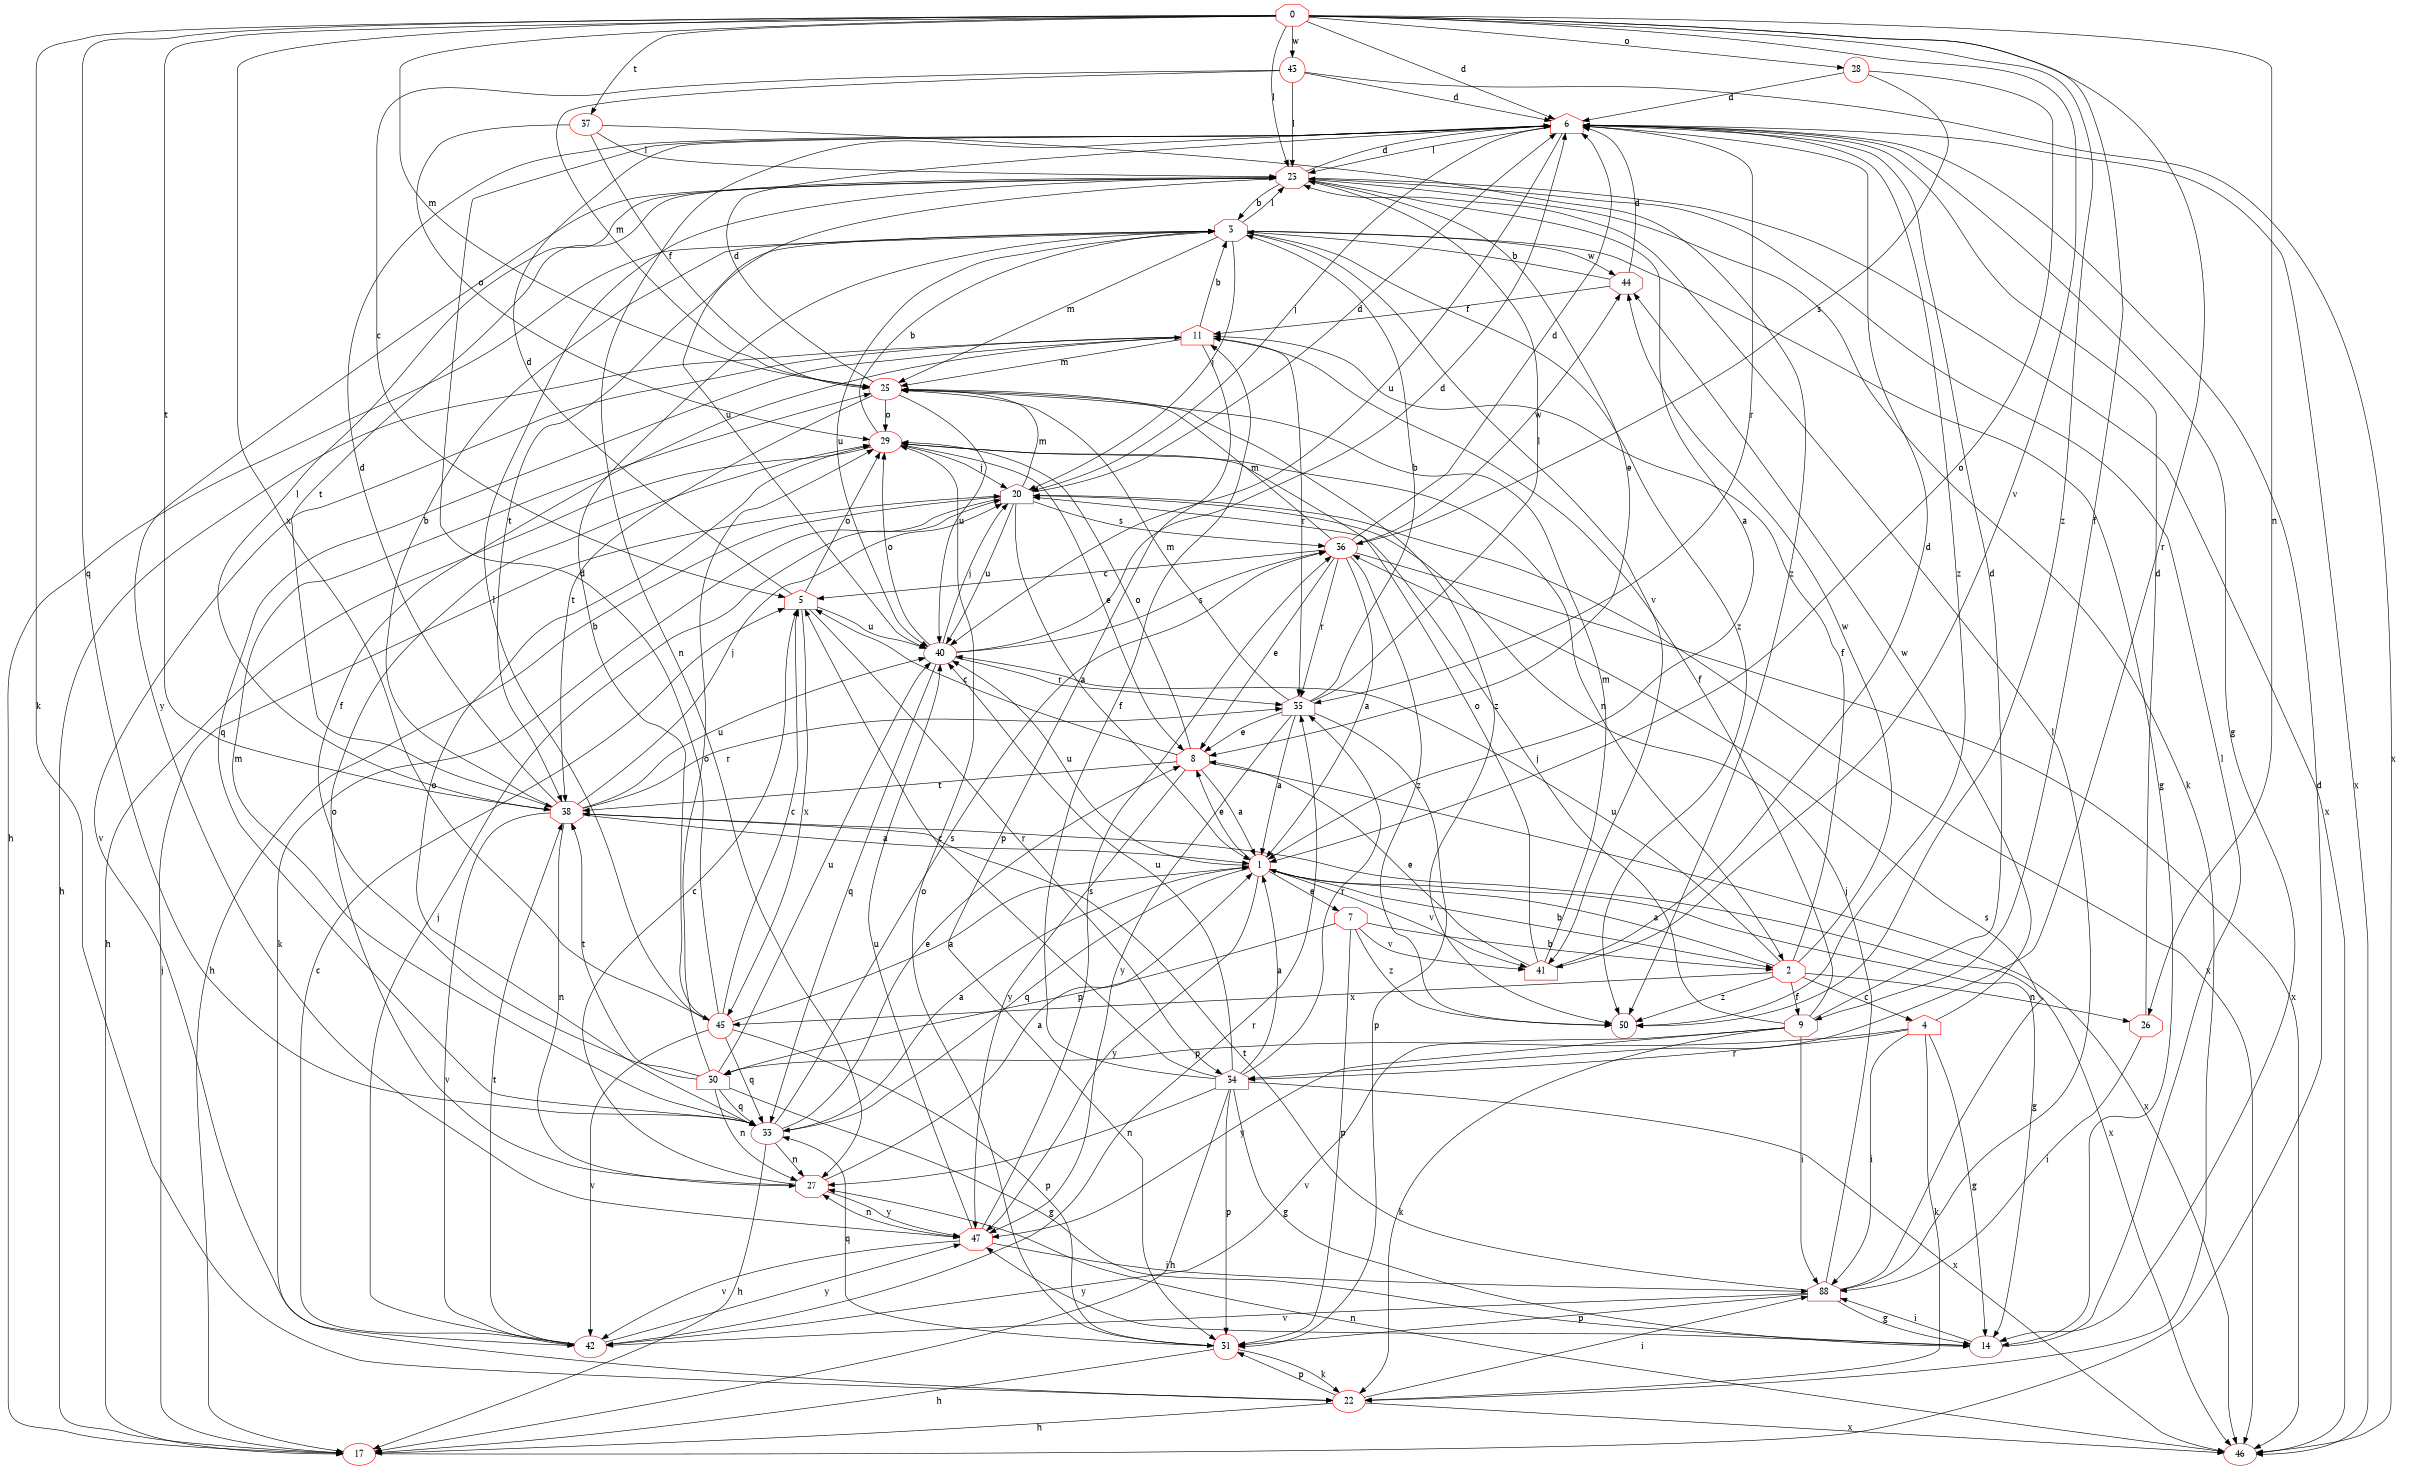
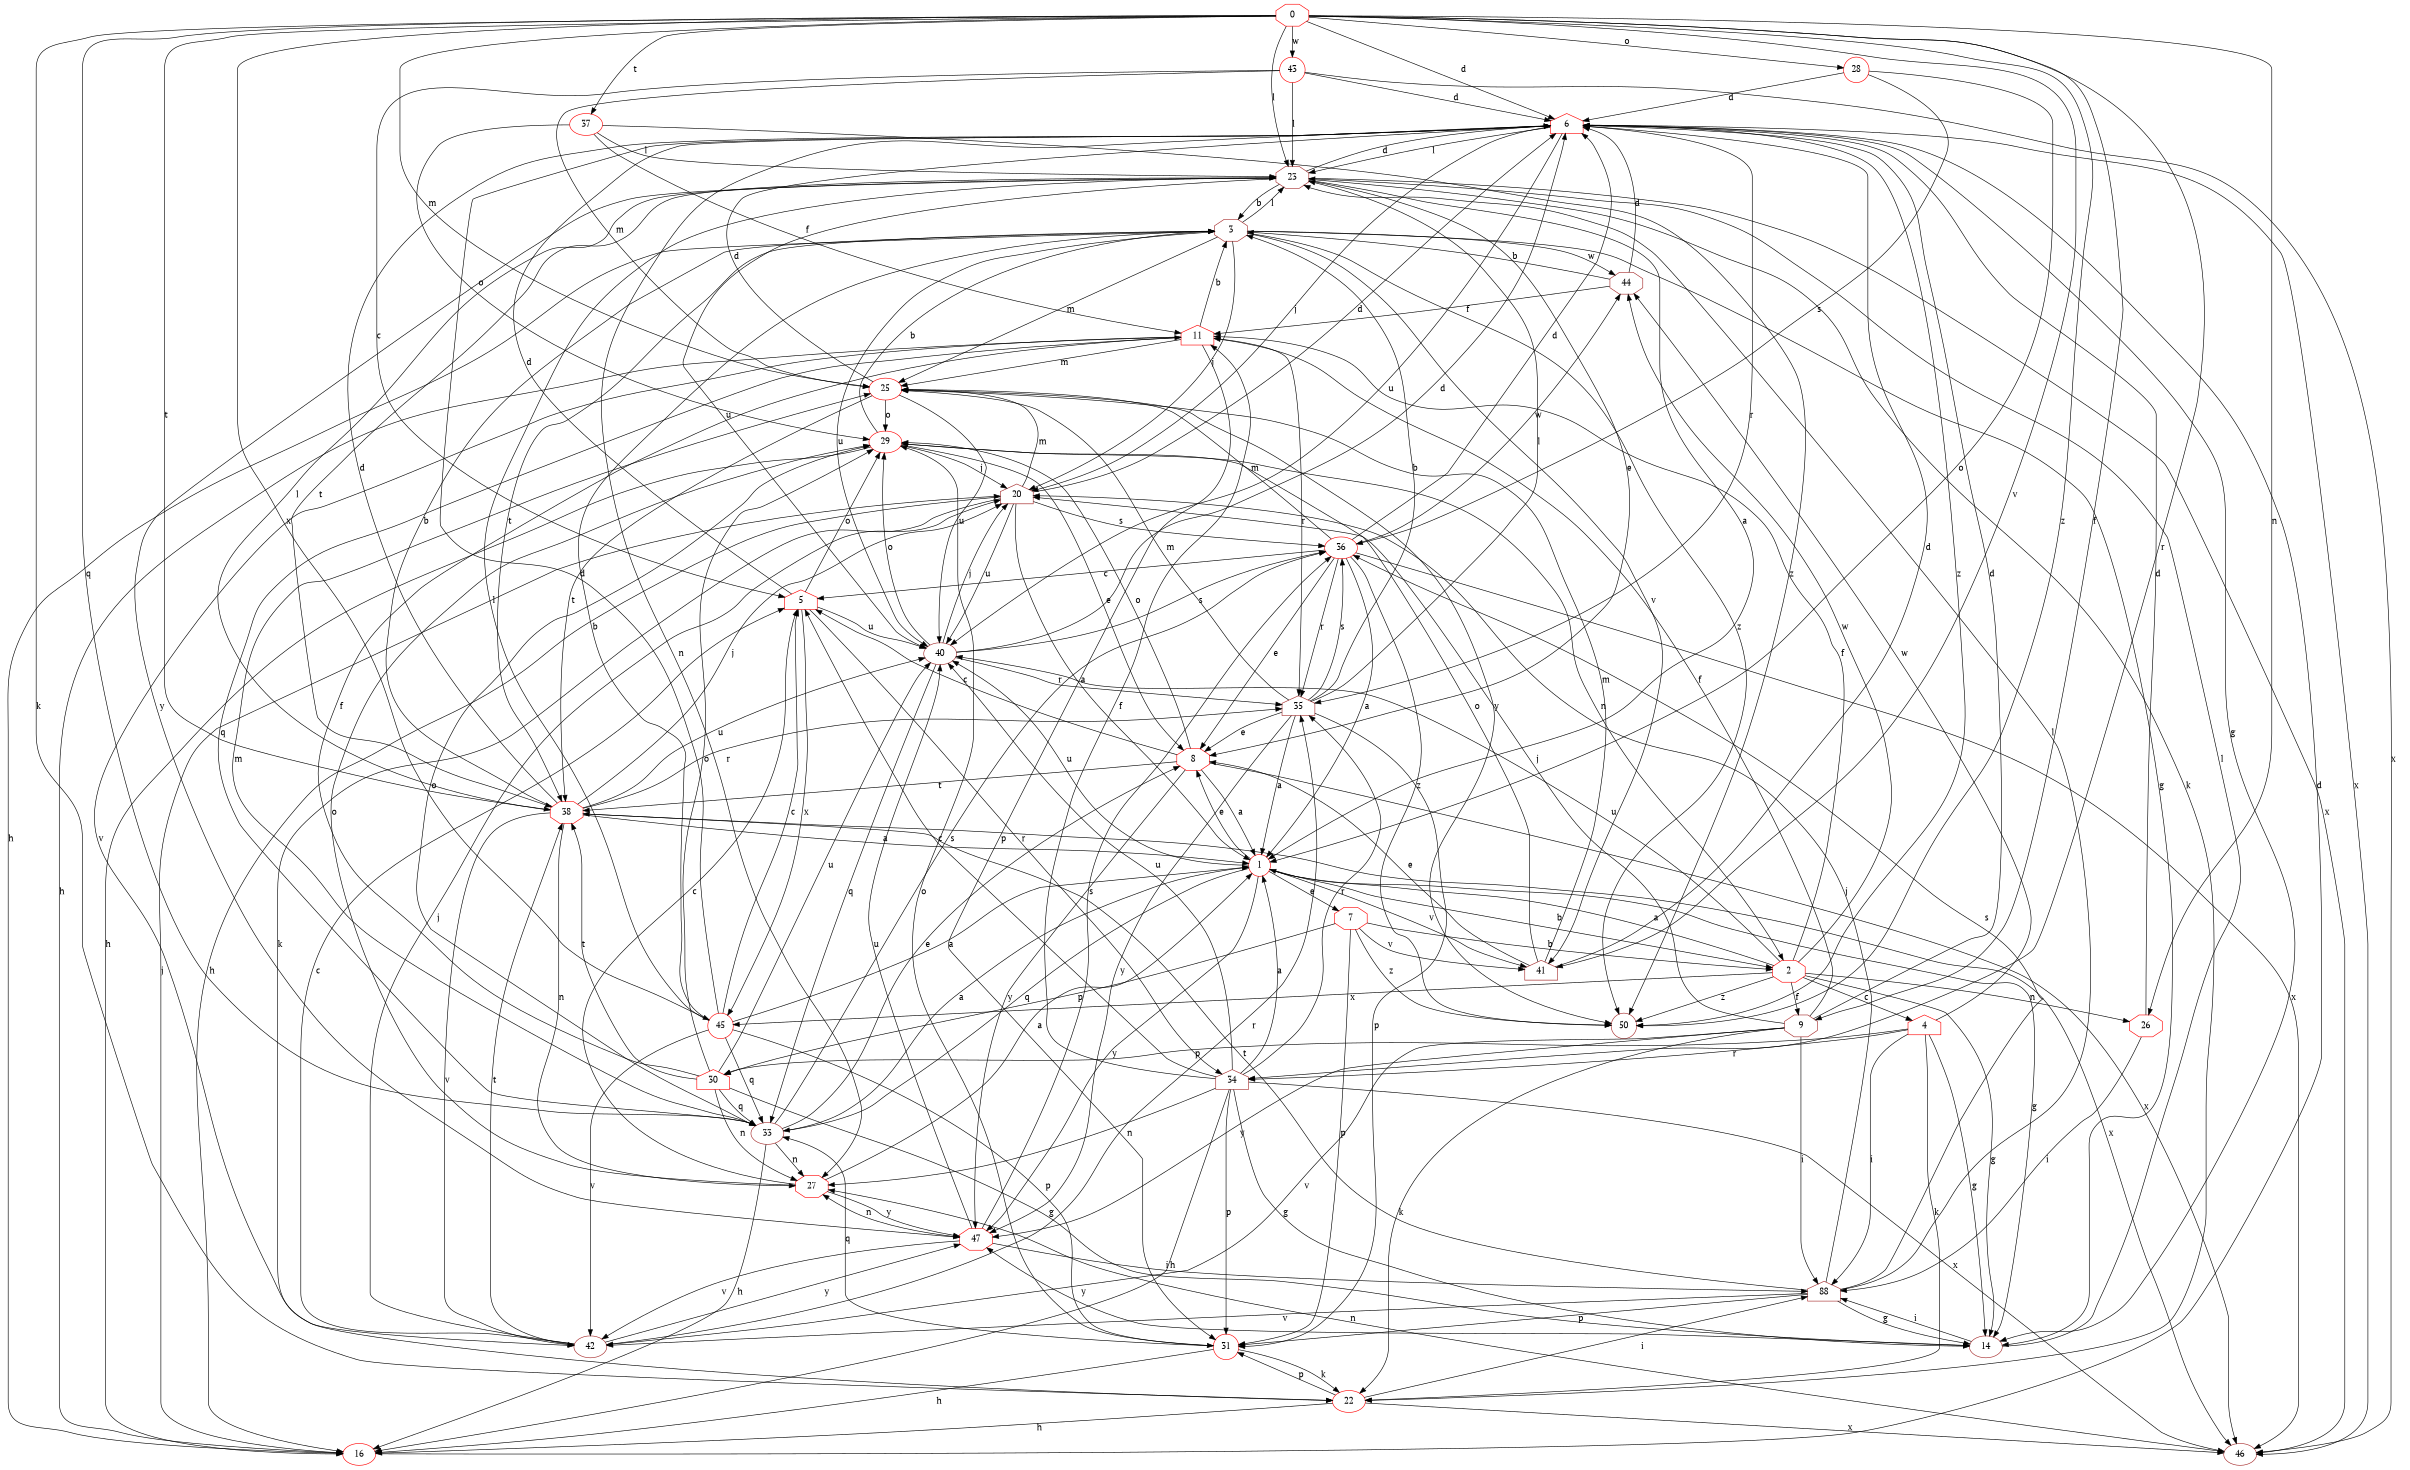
  strict digraph {
    fontname="PT Serif"
    node [color=red fontname="PT Serif" shape=octagon]
    edge [fontname="PT Serif"]
    6 [shape=house]
    0
    9 [color=brown]
    22 [shape=ellipse]
    n5 [color=brown label=23]
    25 [shape=ellipse]
    26
    28 [shape=circle]
    33 [color=brown shape=ellipse]
    34 [color=brown shape=house]
    37 [shape=ellipse]
    38
    41 [color=brown shape=house]
    43 [shape=circle]
    45 [shape=circle]
    50 [color=brown shape=circle]
    14 [color=brown shape=ellipse]
    40 [color=brown shape=ellipse]
    20 [color=brown shape=house]
    27
    35 [color=brown shape=house]
    46 [color=brown shape=ellipse]
    47
    11 [shape=house]
    n25 [color=brown label=88 shape=house]
    42 [color=brown shape=ellipse]
-   16 [shape=ellipse label=17]
+   16 [shape=ellipse]
    31 [shape=circle]
    1 [shape=circle]
    8
    3 [color=brown]
    29 [shape=ellipse]
    36 [shape=ellipse]
    5 [shape=house]
    2
    7
    4 [shape=house]
    44 [color=brown]
    30 [shape=house]
    6 -> n5 [label=l]
    6 -> 50 [label=z]
    6 -> 14 [label=g]
    6 -> 40 [label=u]
    6 -> 20 [label=j]
    6 -> 27 [label=n]
    6 -> 35 [label=r]
    6 -> 46 [label=x]
    0 -> 6 [label=d]
    0 -> 9 [label=f]
    0 -> 22 [label=k]
    0 -> n5 [label=l]
    0 -> 25 [label=m]
    0 -> 26 [label=n]
    0 -> 28 [label=o]
    0 -> 33 [label=q]
    0 -> 34 [label=r]
    0 -> 37 [label=t]
    0 -> 38 [label=t]
    0 -> 41 [label=v]
    0 -> 43 [label=w]
    0 -> 45 [label=x]
    0 -> 50 [label=z]
    9 -> 6 [label=d]
    9 -> 22 [label=k]
    9 -> 20 [label=j]
    9 -> 47 [label=y]
    9 -> 11 [label=f]
    9 -> n25 [label=i]
    9 -> 42 [label=v]
    22 -> 46 [label=x]
    22 -> n25 [label=i]
    22 -> 16 [label=h]
    22 -> 31 [label=p]
    n5 -> 6 [label=d]
    n5 -> 22 [label=k]
    n5 -> 38 [label=t]
    n5 -> 40 [label=u]
    n5 -> 46 [label=x]
    n5 -> 47 [label=y]
    n5 -> 1 [label=a]
    n5 -> 8 [label=e]
    n5 -> 3 [label=b]
    25 -> 6 [label=d]
    25 -> 38 [label=t]
-   25 -> 50 [label=z]
+   25 -> 50 [label=y]
    25 -> 40 [label=u]
    25 -> 29 [label=o]
    26 -> 6 [label=d]
    26 -> n25 [label=i]
    28 -> 6 [label=d]
    28 -> 1 [label=o]
    28 -> 36 [label=s]
    33 -> 25 [label=m]
    33 -> 27 [label=n]
    33 -> 16 [label=h]
    33 -> 1 [label=a]
    33 -> 8 [label=e]
    33 -> 29 [label=o]
    33 -> 36 [label=s]
    34 -> 14 [label=g]
    34 -> 40 [label=u]
    34 -> 27 [label=n]
    34 -> 35 [label=r]
    34 -> 46 [label=x]
    34 -> 11 [label=f]
    34 -> 16 [label=h]
    34 -> 31 [label=p]
    34 -> 1 [label=a]
    34 -> 5 [label=c]
    37 -> n5 [label=l]
    37 -> 50 [label=z]
-   37 -> 25 [label=f]
+   37 -> 11 [label=f]
    37 -> 29 [label=o]
    38 -> 6 [label=d]
    38 -> n5 [label=l]
    38 -> 40 [label=u]
    38 -> 20 [label=j]
    38 -> 27 [label=n]
    38 -> 35 [label=r]
    38 -> 46 [label=x]
    38 -> 42 [label=v]
    38 -> 1 [label=a]
    38 -> 3 [label=b]
    41 -> 6 [label=d]
    41 -> 25 [label=m]
    41 -> 8 [label=e]
    41 -> 29 [label=o]
    43 -> 6 [label=d]
    43 -> n5 [label=l]
    43 -> 25 [label=m]
    43 -> 46 [label=x]
    43 -> 5 [label=c]
    45 -> 6 [label=d]
    45 -> n5 [label=l]
    45 -> 33 [label=q]
    45 -> 42 [label=v]
    45 -> 31 [label=p]
    45 -> 1 [label=a]
    45 -> 3 [label=b]
    45 -> 5 [label=c]
    14 -> n5 [label=l]
    14 -> 47 [label=y]
    14 -> n25 [label=i]
    40 -> 6 [label=d]
    40 -> 33 [label=q]
    40 -> 20 [label=j]
    40 -> 35 [label=r]
    40 -> 29 [label=o]
    40 -> 36 [label=s]
    20 -> 6 [label=d]
    20 -> 22 [label=k]
    20 -> 25 [label=m]
    20 -> 40 [label=u]
-   20 -> 46 [label=x]
    20 -> 16 [label=h]
    20 -> 1 [label=a]
    20 -> 36 [label=s]
    27 -> 47 [label=y]
    27 -> 1 [label=a]
    27 -> 29 [label=o]
    27 -> 5 [label=c]
    35 -> n5 [label=l]
    35 -> 25 [label=m]
    35 -> 47 [label=y]
    35 -> 31 [label=p]
    35 -> 1 [label=a]
    35 -> 8 [label=e]
    35 -> 3 [label=b]
+   35 -> 36 [label=s]
    46 -> 27 [label=n]
    47 -> 40 [label=u]
    47 -> 27 [label=n]
    47 -> n25 [label=i]
    47 -> 42 [label=v]
    47 -> 36 [label=s]
    11 -> 25 [label=m]
    11 -> 33 [label=q]
    11 -> 35 [label=r]
    11 -> 42 [label=v]
    11 -> 16 [label=h]
    11 -> 31 [label=p]
    11 -> 3 [label=b]
    n25 -> n5 [label=l]
    n25 -> 38 [label=t]
    n25 -> 14 [label=g]
    n25 -> 20 [label=j]
    n25 -> 42 [label=v]
    n25 -> 31 [label=p]
    n25 -> 36 [label=s]
    42 -> 38 [label=t]
    42 -> 20 [label=j]
    42 -> 35 [label=r]
    42 -> 47 [label=y]
    42 -> 5 [label=c]
    16 -> 6 [label=d]
    16 -> 20 [label=j]
    31 -> 22 [label=k]
    31 -> 33 [label=q]
    31 -> 16 [label=h]
    31 -> 29 [label=o]
    1 -> 33 [label=q]
    1 -> 41 [label=v]
    1 -> 14 [label=g]
    1 -> 40 [label=u]
    1 -> 47 [label=y]
    1 -> 8 [label=e]
    1 -> 2 [label=b]
    1 -> 7 [label=e]
    8 -> 38 [label=t]
    8 -> 46 [label=x]
    8 -> 47 [label=y]
    8 -> 1 [label=a]
    8 -> 29 [label=o]
    8 -> 5 [label=c]
    3 -> n5 [label=l]
    3 -> 25 [label=m]
    3 -> 38 [label=t]
    3 -> 41 [label=v]
    3 -> 50 [label=z]
    3 -> 14 [label=g]
    3 -> 40 [label=u]
    3 -> 20 [label=j]
    3 -> 16 [label=h]
    3 -> 44 [label=w]
    29 -> 20 [label=j]
    29 -> 16 [label=h]
    29 -> 8 [label=e]
    29 -> 3 [label=b]
    29 -> 2 [label=n]
    36 -> 6 [label=d]
    36 -> 25 [label=m]
    36 -> 50 [label=z]
    36 -> 35 [label=r]
    36 -> 46 [label=x]
    36 -> 1 [label=a]
    36 -> 8 [label=e]
    36 -> 5 [label=c]
    36 -> 44 [label=w]
    5 -> 6 [label=d]
    5 -> 34 [label=r]
    5 -> 45 [label=x]
    5 -> 40 [label=u]
    5 -> 29 [label=o]
    2 -> 9 [label=f]
    2 -> 26 [label=n]
    2 -> 45 [label=x]
    2 -> 50 [label=z]
+   2 -> 14 [label=g]
    2 -> 40 [label=u]
    2 -> 11 [label=f]
    2 -> 1 [label=a]
    2 -> 4 [label=c]
    2 -> 44 [label=w]
    7 -> 41 [label=v]
    7 -> 50 [label=z]
    7 -> 31 [label=p]
    7 -> 2 [label=b]
    7 -> 30 [label=p]
    4 -> 22 [label=k]
    4 -> 34 [label=r]
    4 -> 14 [label=g]
    4 -> n25 [label=i]
    4 -> 44 [label=w]
    4 -> 30 [label=p]
    44 -> 6 [label=d]
    44 -> 11 [label=f]
    44 -> 3 [label=b]
    30 -> 33 [label=q]
    30 -> 38 [label=t]
    30 -> 14 [label=g]
    30 -> 40 [label=u]
    30 -> 27 [label=n]
    30 -> 11 [label=f]
    30 -> 29 [label=o]
  }
